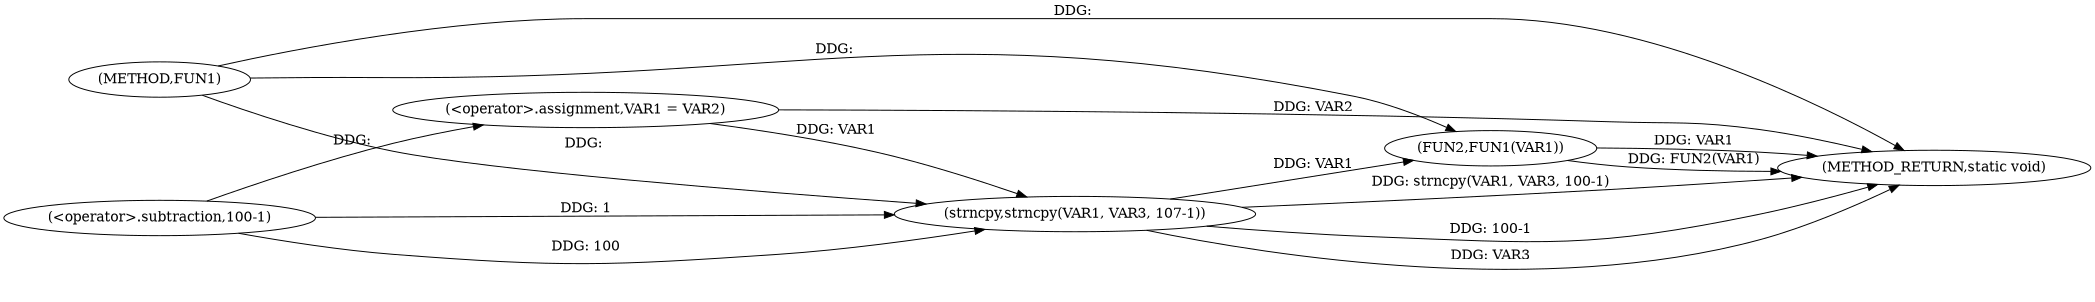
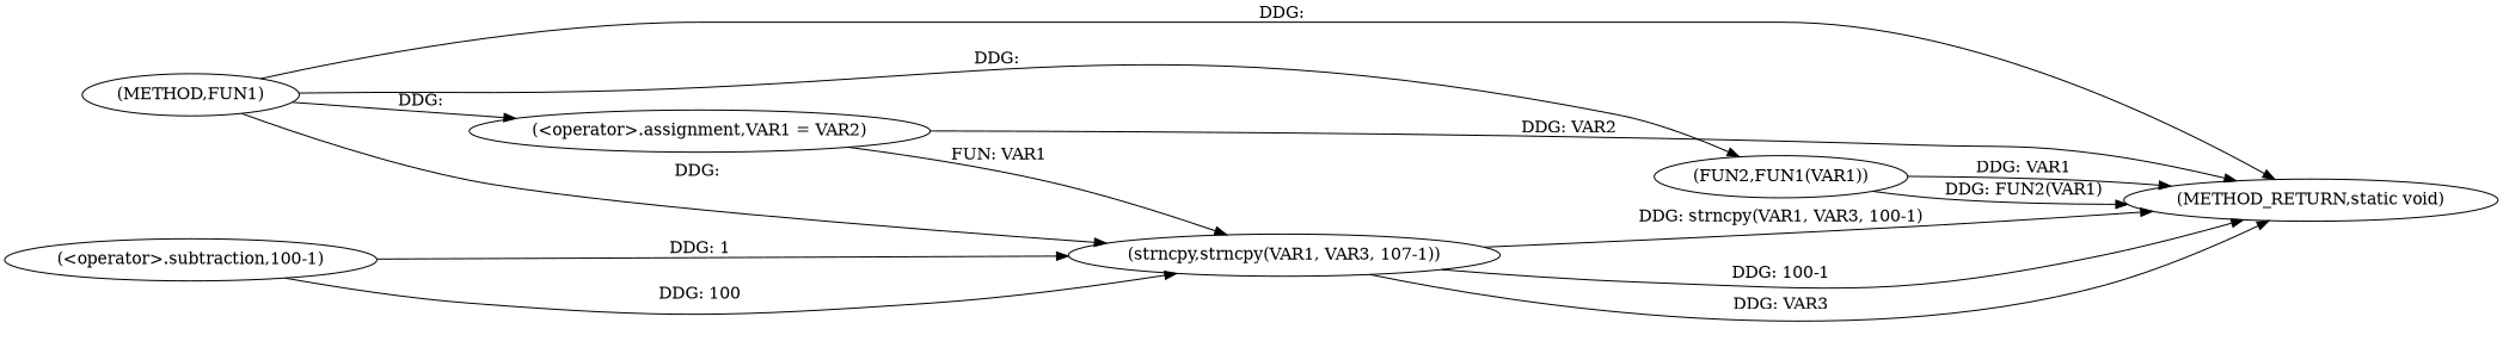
  digraph {
    rankdir=LR
    n1 [label="(METHOD,FUN1)"]
    n2 [label="(<operator>.assignment,VAR1 = VAR2)"]
    n3 [label="(strncpy,strncpy(VAR1, VAR3, 107-1))"]
    n4 [label="(FUN2,FUN1(VAR1))"]
    n5 [label="(METHOD_RETURN,static void)"]
    n6 [label="(<operator>.subtraction,100-1)"]
-   n6 -> n2 [label="DDG: "]
+   n1 -> n2 [label="DDG: "]
    n1 -> n3 [label="DDG: "]
    n1 -> n4 [label="DDG: "]
    n1 -> n5 [label="DDG: "]
-   n2 -> n3 [label="DDG: VAR1"]
+   n2 -> n3 [label="FUN: VAR1"]
    n2 -> n5 [label="DDG: VAR2"]
-   n3 -> n4 [label="DDG: VAR1"]
    n3 -> n5 [label="DDG: 100-1"]
    n3 -> n5 [label="DDG: VAR3"]
    n3 -> n5 [label="DDG: strncpy(VAR1, VAR3, 100-1)"]
    n4 -> n5 [label="DDG: FUN2(VAR1)"]
    n4 -> n5 [label="DDG: VAR1"]
    n6 -> n3 [label="DDG: 100"]
    n6 -> n3 [label="DDG: 1"]
  }
